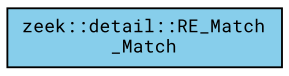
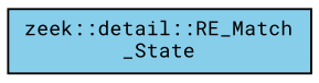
  digraph {
    rankdir=LR
    fontname="Roboto Mono"
-   n1 [color=black fillcolor=skyblue fontname="Roboto Mono" fontsize=10 height=0.2 label="zeek::detail::RE_Match\l_Match" shape=record style=filled width=0.4]
+   n1 [color=black fillcolor=skyblue fontname="Roboto Mono" fontsize=10 height=0.2 label="zeek::detail::RE_Match\l_State" shape=record style=filled width=0.4]
  }
